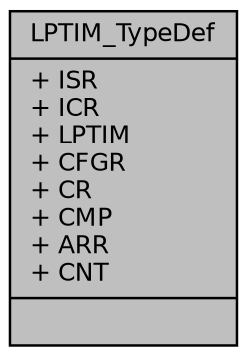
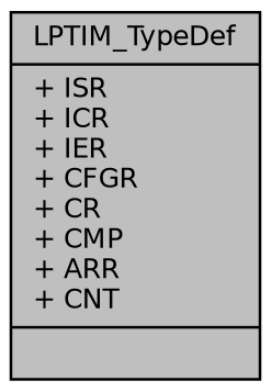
  digraph {
-   n1 [color=black fillcolor=grey75 fontcolor=black fontname=Helvetica fontsize=10 height=0.2 label="{LPTIM_TypeDef\n|+ ISR\l+ ICR\l+ LPTIM\l+ CFGR\l+ CR\l+ CMP\l+ ARR\l+ CNT\l|}" shape=record style=filled width=0.4]
+   n1 [color=black fillcolor=grey75 fontcolor=black fontname=Helvetica fontsize=10 height=0.2 label="{LPTIM_TypeDef\n|+ ISR\l+ ICR\l+ IER\l+ CFGR\l+ CR\l+ CMP\l+ ARR\l+ CNT\l|}" shape=record style=filled width=0.4]
  }
